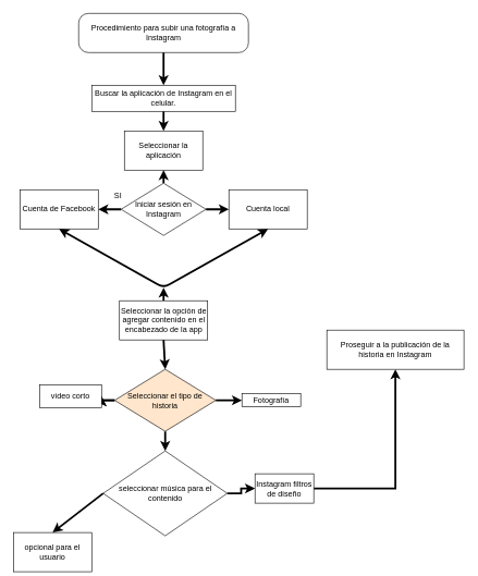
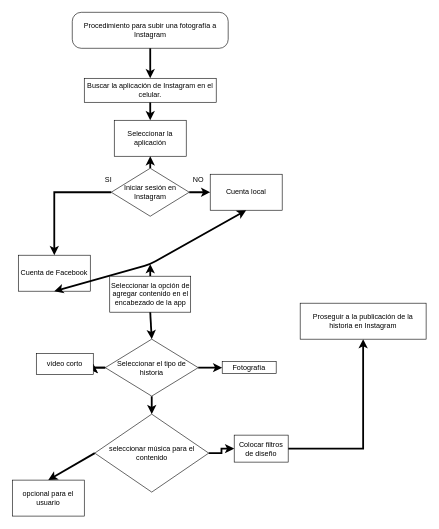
  <mxCell id="0" />
  <mxCell id="1" parent="0" />
  <mxCell id="2" value="Procedimiento para subir una fotografía a Instagram" style="rounded=1;whiteSpace=wrap;html=1;arcSize=25;" vertex="1" parent="1"><mxGeometry x="120" y="20" width="260" height="60" as="geometry" /></mxCell>
  <mxCell id="3" value="" style="endArrow=classic;html=1;exitX=0.5;exitY=1;exitDx=0;exitDy=0;strokeWidth=3;entryX=0.5;entryY=0;entryDx=0;entryDy=0;" edge="1" parent="1" source="2" target="5"><mxGeometry width="50" height="50" relative="1" as="geometry"><mxPoint x="230" y="200" as="sourcePoint" /><mxPoint x="250" y="140" as="targetPoint" /></mxGeometry></mxCell>
  <mxCell id="4" value="" style="edgeStyle=orthogonalEdgeStyle;rounded=0;orthogonalLoop=1;jettySize=auto;html=1;strokeWidth=3;" edge="1" parent="1" source="5" target="6"><mxGeometry relative="1" as="geometry" /></mxCell>
  <mxCell id="5" value="Buscar la aplicación de Instagram en el celular." style="rounded=0;whiteSpace=wrap;html=1;" vertex="1" parent="1"><mxGeometry x="140" y="130" width="220" height="40" as="geometry" /></mxCell>
  <mxCell id="6" value="Seleccionar la aplicación" style="rounded=0;whiteSpace=wrap;html=1;" vertex="1" parent="1"><mxGeometry x="190" y="200" width="120" height="60" as="geometry" /></mxCell>
  <mxCell id="7" value="" style="edgeStyle=orthogonalEdgeStyle;rounded=0;orthogonalLoop=1;jettySize=auto;html=1;strokeWidth=3;" edge="1" parent="1" source="10" target="11"><mxGeometry relative="1" as="geometry" /></mxCell>
  <mxCell id="8" style="edgeStyle=orthogonalEdgeStyle;rounded=0;orthogonalLoop=1;jettySize=auto;html=1;exitX=0.5;exitY=0;exitDx=0;exitDy=0;entryX=0.5;entryY=1;entryDx=0;entryDy=0;strokeWidth=3;dashed=1;" edge="1" parent="1" source="10" target="6"><mxGeometry relative="1" as="geometry" /></mxCell>
  <mxCell id="9" value="" style="edgeStyle=orthogonalEdgeStyle;rounded=0;orthogonalLoop=1;jettySize=auto;html=1;strokeWidth=3;" edge="1" parent="1" source="10" target="12"><mxGeometry relative="1" as="geometry" /></mxCell>
  <mxCell id="10" value="Iniciar sesión en Instagram" style="rhombus;whiteSpace=wrap;html=1;" vertex="1" parent="1"><mxGeometry x="185" y="280" width="130" height="80" as="geometry" /></mxCell>
- <mxCell id="11" value="Cuenta de Facebook" style="whiteSpace=wrap;html=1;" vertex="1" parent="1"><mxGeometry x="30" y="290" width="120" height="60" as="geometry" /></mxCell>
+ <mxCell id="11" value="Cuenta de Facebook" style="whiteSpace=wrap;html=1;" vertex="1" parent="1"><mxGeometry x="30" y="425" width="120" height="60" as="geometry" /></mxCell>
  <mxCell id="12" value="Cuenta local" style="whiteSpace=wrap;html=1;" vertex="1" parent="1"><mxGeometry x="350" y="290" width="120" height="60" as="geometry" /></mxCell>
  <mxCell id="13" value="SI" style="text;html=1;align=center;verticalAlign=middle;resizable=0;points=[];autosize=1;" vertex="1" parent="1"><mxGeometry x="165" y="290" width="30" height="20" as="geometry" /></mxCell>
+ <mxCell id="14" value="NO" style="text;html=1;align=center;verticalAlign=middle;resizable=0;points=[];autosize=1;" vertex="1" parent="1"><mxGeometry x="315" y="290" width="30" height="20" as="geometry" /></mxCell>
  <mxCell id="15" value="" style="endArrow=classic;startArrow=classic;html=1;strokeWidth=3;exitX=0.5;exitY=1;exitDx=0;exitDy=0;entryX=0.5;entryY=1;entryDx=0;entryDy=0;" edge="1" parent="1" source="11" target="12"><mxGeometry width="50" height="50" relative="1" as="geometry"><mxPoint x="155" y="440" as="sourcePoint" /><mxPoint x="350" y="440" as="targetPoint" /><Array as="points"><mxPoint x="250" y="440" /></Array></mxGeometry></mxCell>
  <mxCell id="16" style="edgeStyle=orthogonalEdgeStyle;rounded=0;orthogonalLoop=1;jettySize=auto;html=1;exitX=0.5;exitY=0;exitDx=0;exitDy=0;strokeWidth=3;" edge="1" parent="1" source="17"><mxGeometry relative="1" as="geometry"><mxPoint x="250" y="440" as="targetPoint" /></mxGeometry></mxCell>
  <mxCell id="17" value="Seleccionar la opción de agregar contenido en el encabezado de la app" style="rounded=0;whiteSpace=wrap;html=1;" vertex="1" parent="1"><mxGeometry x="182.5" y="460" width="135" height="60" as="geometry" /></mxCell>
  <mxCell id="18" value="" style="endArrow=classic;html=1;strokeWidth=3;exitX=0.5;exitY=1;exitDx=0;exitDy=0;entryX=0.5;entryY=0;entryDx=0;entryDy=0;" edge="1" parent="1" source="17" target="23"><mxGeometry width="50" height="50" relative="1" as="geometry"><mxPoint x="254" y="600" as="sourcePoint" /><mxPoint x="251" y="558" as="targetPoint" /></mxGeometry></mxCell>
  <mxCell id="19" value="" style="edgeStyle=orthogonalEdgeStyle;rounded=0;orthogonalLoop=1;jettySize=auto;html=1;strokeWidth=3;" edge="1" parent="1" source="23" target="24"><mxGeometry relative="1" as="geometry" /></mxCell>
  <mxCell id="20" value="" style="edgeStyle=orthogonalEdgeStyle;rounded=0;orthogonalLoop=1;jettySize=auto;html=1;strokeWidth=3;" edge="1" parent="1" source="23" target="25"><mxGeometry relative="1" as="geometry" /></mxCell>
  <mxCell id="21" value="" style="edgeStyle=orthogonalEdgeStyle;rounded=0;orthogonalLoop=1;jettySize=auto;html=1;strokeWidth=3;" edge="1" parent="1" source="23" target="25"><mxGeometry relative="1" as="geometry" /></mxCell>
  <mxCell id="22" value="" style="edgeStyle=orthogonalEdgeStyle;rounded=0;orthogonalLoop=1;jettySize=auto;html=1;strokeWidth=3;" edge="1" parent="1" source="23" target="27"><mxGeometry relative="1" as="geometry" /></mxCell>
- <mxCell id="23" value="Seleccionar el tipo de historia" style="rhombus;whiteSpace=wrap;html=1;fillColor=#ffe6cc;" vertex="1" parent="1"><mxGeometry x="175" y="565" width="155" height="95" as="geometry" /></mxCell>
+ <mxCell id="23" value="Seleccionar el tipo de historia" style="rhombus;whiteSpace=wrap;html=1;" vertex="1" parent="1"><mxGeometry x="175" y="565" width="155" height="95" as="geometry" /></mxCell>
  <mxCell id="24" value="Fotografía" style="whiteSpace=wrap;html=1;" vertex="1" parent="1"><mxGeometry x="370" y="602.5" width="90" height="20" as="geometry" /></mxCell>
  <mxCell id="25" value="vídeo corto" style="whiteSpace=wrap;html=1;" vertex="1" parent="1"><mxGeometry x="60" y="588.75" width="95" height="35" as="geometry" /></mxCell>
  <mxCell id="26" value="" style="edgeStyle=orthogonalEdgeStyle;rounded=0;orthogonalLoop=1;jettySize=auto;html=1;strokeWidth=3;" edge="1" parent="1" source="27" target="31"><mxGeometry relative="1" as="geometry" /></mxCell>
  <mxCell id="27" value="seleccionar música para el contenido" style="rhombus;whiteSpace=wrap;html=1;" vertex="1" parent="1"><mxGeometry x="157.5" y="690" width="190" height="130" as="geometry" /></mxCell>
- <mxCell id="28" value="opcional para el usuario" style="rounded=0;whiteSpace=wrap;html=1;" vertex="1" parent="1"><mxGeometry x="20" y="815" width="120" height="60" as="geometry" /></mxCell>
+ <mxCell id="28" value="opcional para el usuario" style="rounded=0;whiteSpace=wrap;html=1;" vertex="1" parent="1"><mxGeometry x="20" y="800" width="120" height="60" as="geometry" /></mxCell>
  <mxCell id="29" value="" style="endArrow=classic;html=1;strokeWidth=3;exitX=0;exitY=0.5;exitDx=0;exitDy=0;entryX=0.5;entryY=0;entryDx=0;entryDy=0;" edge="1" parent="1" source="27" target="28"><mxGeometry width="50" height="50" relative="1" as="geometry"><mxPoint x="0" y="720" as="sourcePoint" /><mxPoint x="50" y="670" as="targetPoint" /></mxGeometry></mxCell>
  <mxCell id="30" value="" style="edgeStyle=orthogonalEdgeStyle;rounded=0;orthogonalLoop=1;jettySize=auto;html=1;strokeWidth=3;" edge="1" parent="1" source="31" target="32"><mxGeometry relative="1" as="geometry" /></mxCell>
- <mxCell id="31" value="Instagram filtros de diseño" style="whiteSpace=wrap;html=1;" vertex="1" parent="1"><mxGeometry x="390" y="725" width="90" height="45" as="geometry" /></mxCell>
+ <mxCell id="31" value="Colocar filtros de diseño" style="whiteSpace=wrap;html=1;" vertex="1" parent="1"><mxGeometry x="390" y="725" width="90" height="45" as="geometry" /></mxCell>
  <mxCell id="32" value="Proseguir a la publicación de la historia en Instagram" style="whiteSpace=wrap;html=1;" vertex="1" parent="1"><mxGeometry x="500" y="505" width="210" height="60" as="geometry" /></mxCell>
